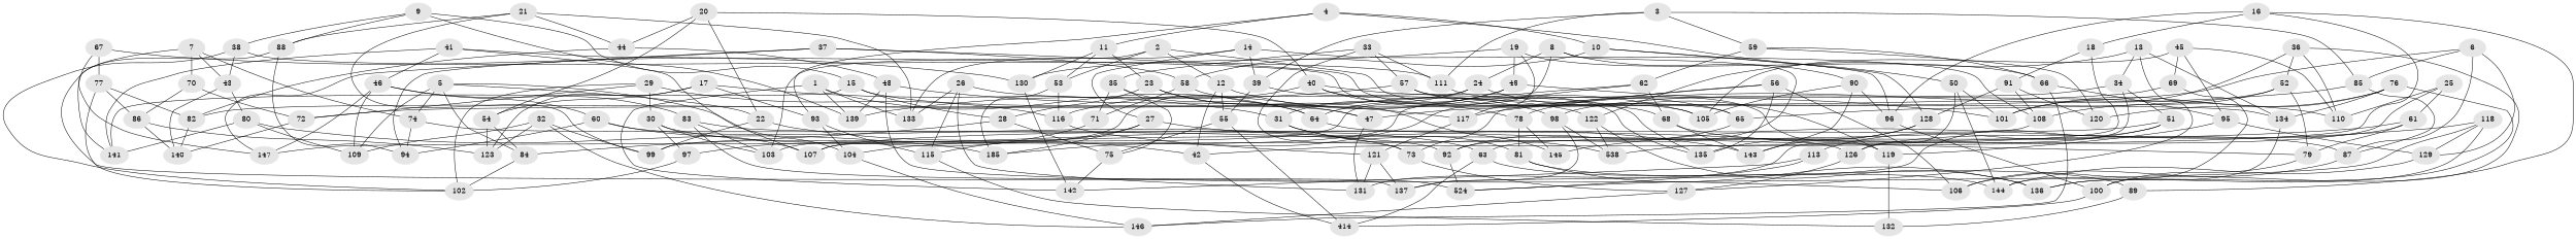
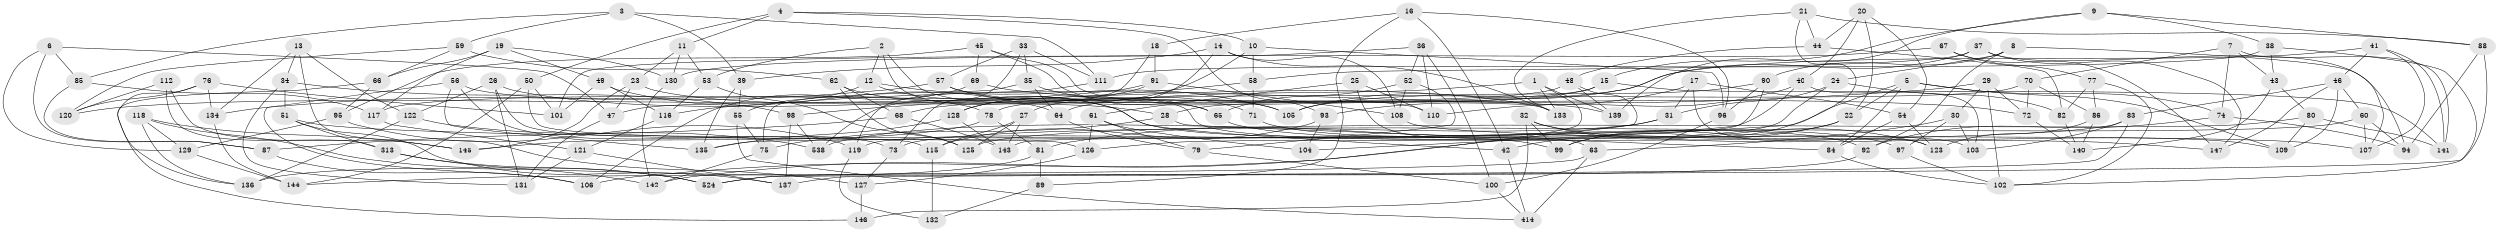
  graph {
    node [color=gray90 style=filled]
    1
    64
    133
    139
    142
    79
    2
    12
    53
    65
    103
    42
    55
    105
-   125 [label=185]
+   125
    116
    92
    3
    39
    59
    85
    111
    135
    66
    62
    120
    87
    117
    119
    4
    10
    11
    50
    93
    58
    96
    128
    23
    130
    101
    126
    144
    104
    115
    5
    22
    74
    109
    84
    99
    94
    146
    6
    47
    129
    131
    106
    7
    43
    70
    141
    80
    140
    72
    78
    86
    8
    24
    90
    107
    31
    82
    143
    n74 [label=524]
    9
    15
    38
    88
    28
    102
    137
    71
    98
    100
    145
    n86 [label=414]
    75
    13
    34
    122
    127
    134
    51
    n94 [label=538]
    136
    14
    27
    108
    147
    16
    18
    89
    91
    132
    17
    54
    123
    81
    19
    49
    95
    121
    20
    40
    44
    110
    48
    21
    25
    61
    63
    97
    26
    29
    30
    32
    33
    35
    57
    73
-   113
+   113 [label=313]
    36
    52
    37
    41
    46
    68
    60
    83
    45
    69
    56
    67
    77
    76
+   112
    118
    1 -- 64
    1 -- 133
    1 -- 139
    1 -- 142
    64 -- 79
    79 -- 100
    2 -- 12
    2 -- 53
    2 -- 65
    2 -- 103
    12 -- 42
    12 -- 55
    12 -- 105
    53 -- 125
    53 -- 116
    65 -- 92
    42 -- n86
    55 -- n86
    55 -- 75
    116 -- 121
    92 -- n74
    3 -- 39
    3 -- 59
    3 -- 85
    3 -- 111
    39 -- 55
    39 -- 135
    59 -- 66
    59 -- 62
    59 -- 120
    85 -- 87
    85 -- 117
    111 -- 119
    66 -- 146
    66 -- 95
    62 -- 125
    62 -- 99
    62 -- 68
    87 -- 106
    117 -- 121
    119 -- 132
    4 -- 10
    4 -- 11
    4 -- 50
    4 -- 93
    10 -- 58
    10 -- 96
    10 -- 128
    11 -- 53
    11 -- 23
    11 -- 130
    50 -- 101
    50 -- 126
    50 -- 144
    93 -- 104
    93 -- 115
    58 -- 71
    58 -- 98
    96 -- 100
    128 -- 135
    128 -- 143
    23 -- 47
    23 -- 28
    23 -- 145
    130 -- 142
    126 -- 127
-   104 -- 146
    115 -- 132
    5 -- 104
    5 -- 22
    5 -- 74
    5 -- 109
    5 -- 84
    22 -- 42
    22 -- 99
    74 -- 92
    74 -- 94
    84 -- 102
    6 -- 85
    6 -- 87
    6 -- 47
    6 -- 129
    47 -- 131
    129 -- 144
    7 -- 74
    7 -- 43
    7 -- 70
    7 -- 141
    43 -- 80
    43 -- 140
    70 -- 72
-   40 -- 78
+   70 -- 78
    70 -- 86
    80 -- 125
    80 -- 109
    80 -- 141
    72 -- 140
    78 -- 145
    78 -- 81
    86 -- 140
    86 -- 123
    8 -- 92
    8 -- 24
    8 -- 90
    8 -- 107
    24 -- 119
    24 -- 31
    24 -- 82
    90 -- 105
    90 -- 96
    90 -- 143
    31 -- n94
    31 -- 81
    82 -- 140
    9 -- 139
    9 -- 15
    9 -- 38
    9 -- 88
    15 -- 47
    15 -- 141
    15 -- 28
    38 -- 111
    38 -- 43
    38 -- 102
    88 -- 94
    88 -- 137
    28 -- 84
    28 -- 75
    71 -- 97
    98 -- 137
    98 -- n94
    100 -- n86
    75 -- 142
    13 -- 34
    13 -- 122
    13 -- 127
    13 -- 134
    34 -- 131
    34 -- 98
    34 -- 51
    122 -- n94
    122 -- 136
    127 -- 146
    134 -- 144
    51 -- 107
    51 -- 137
    51 -- 113
    14 -- 133
    14 -- 39
    14 -- 27
    14 -- 108
    27 -- 125
    27 -- 115
    27 -- 143
    108 -- 147
    16 -- 42
    16 -- 96
    16 -- 18
    16 -- 89
    18 -- n94
    18 -- 91
    89 -- 132
    91 -- 120
    91 -- 128
    91 -- 108
    17 -- 93
    17 -- 31
    17 -- 54
    17 -- 123
    54 -- 84
    54 -- 123
    81 -- 136
    81 -- 89
    19 -- 66
    19 -- 117
    19 -- 130
    19 -- 49
    49 -- 64
    49 -- 116
    49 -- 101
    95 -- 119
    95 -- 129
    121 -- 131
    121 -- 137
    20 -- 22
    20 -- 54
    20 -- 40
    20 -- 44
    40 -- 103
    40 -- 135
    40 -- 110
    44 -- 82
    44 -- 48
    48 -- 139
    48 -- 117
    48 -- 106
    21 -- 133
    21 -- 99
    21 -- 88
    21 -- 44
    25 -- 110
    25 -- 61
    25 -- 63
    61 -- 79
    61 -- 126
    61 -- 104
    63 -- 144
    63 -- n86
    97 -- 102
    26 -- 133
    26 -- 115
    26 -- 131
    26 -- 122
    29 -- 116
    29 -- 72
    29 -- 102
    29 -- 30
    30 -- 103
    30 -- 63
    30 -- 97
    32 -- 109
    32 -- 99
    32 -- 146
    32 -- 123
    33 -- 111
    33 -- 35
    33 -- 57
    33 -- 73
    35 -- 64
    35 -- 71
    35 -- 75
    57 -- 139
    57 -- 65
    57 -- 134
    73 -- 127
    113 -- 142
    113 -- n74
    36 -- 101
    36 -- 100
    36 -- 110
    36 -- 52
    52 -- 79
    52 -- 65
    52 -- 108
    37 -- 105
    37 -- 58
    37 -- 94
    37 -- 147
    41 -- 141
    41 -- 107
    41 -- 46
    41 -- 68
    46 -- 109
    46 -- 147
    46 -- 60
    46 -- 83
    68 -- 87
    68 -- 143
    60 -- 94
    60 -- 107
    60 -- 73
    83 -- 103
    83 -- 126
    83 -- n74
    45 -- 105
    45 -- 95
    45 -- 110
    45 -- 69
    69 -- 106
    69 -- 72
    56 -- 135
    56 -- 106
    56 -- 78
    56 -- 73
    67 -- 130
    67 -- 147
    67 -- 77
    77 -- 86
    77 -- 82
    77 -- 102
    76 -- 120
    76 -- 101
    76 -- 134
    76 -- 136
+   112 -- 120
+   112 -- 145
+   112 -- 113
    118 -- 129
    118 -- n74
    118 -- 145
    118 -- 136
  }
